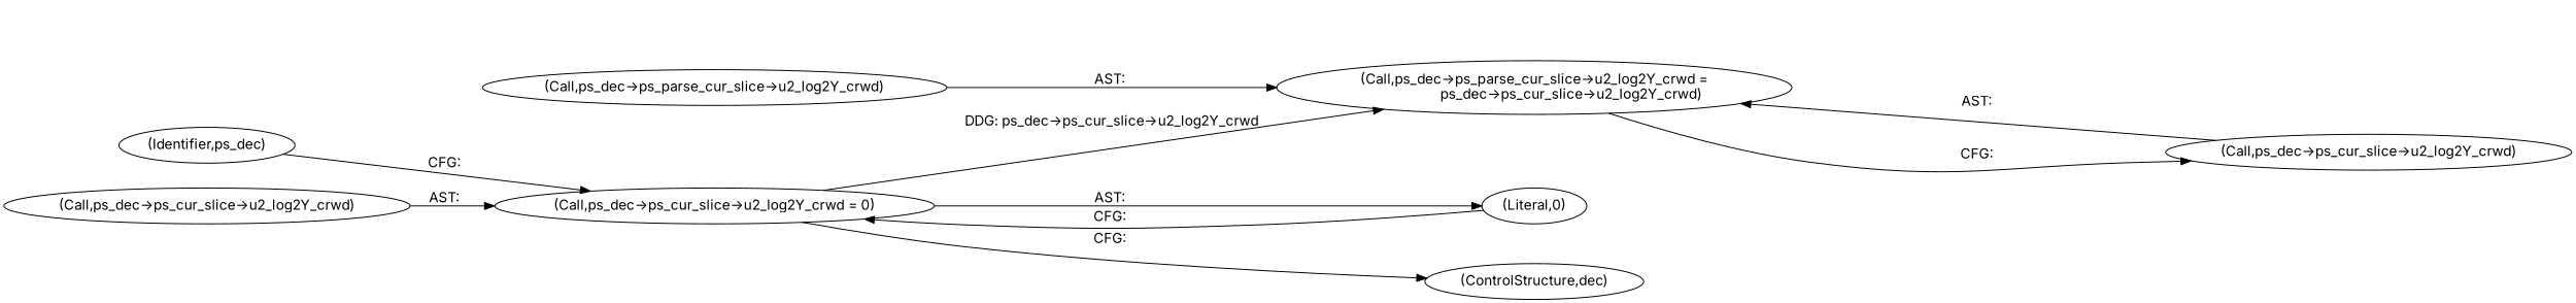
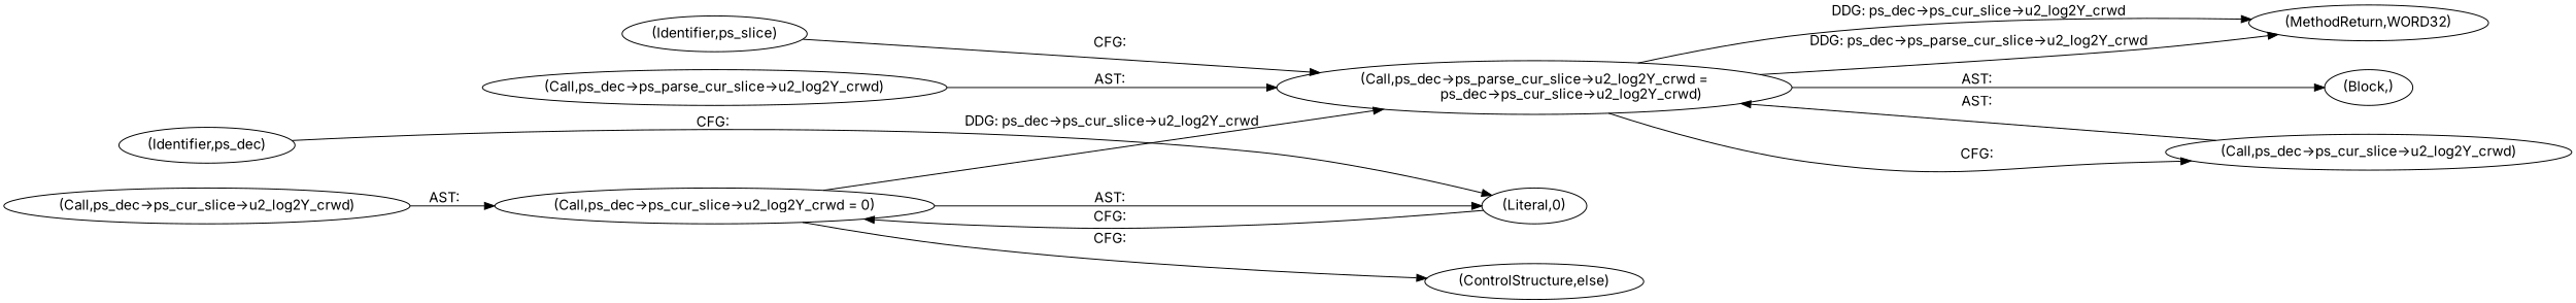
  digraph {
    fontname=Inter
    rankdir=LR
    node [fontname=Inter]
    edge [fontname=Inter]
    n1 [label="(Call,ps_dec->ps_cur_slice->u2_log2Y_crwd = 0)"]
    n2 [label="(Call,ps_dec->ps_parse_cur_slice->u2_log2Y_crwd =\n                    ps_dec->ps_cur_slice->u2_log2Y_crwd)"]
    n3 [label="(Literal,0)"]
-   n4 [label="(ControlStructure,dec)"]
+   n4 [label="(ControlStructure,else)"]
+   n5 [label="(MethodReturn,WORD32)"]
+   n6 [label="(Block,)"]
    n7 [label="(Call,ps_dec->ps_cur_slice->u2_log2Y_crwd)"]
+   n8 [label="(Identifier,ps_slice)"]
    n9 [label="(Call,ps_dec->ps_cur_slice->u2_log2Y_crwd)"]
    n10 [label="(Call,ps_dec->ps_parse_cur_slice->u2_log2Y_crwd)"]
    n11 [label="(Identifier,ps_dec)"]
    n1 -> n2 [label="DDG: ps_dec->ps_cur_slice->u2_log2Y_crwd"]
    n1 -> n3 [label="AST: "]
    n1 -> n4 [label="CFG: "]
+   n2 -> n5 [label="DDG: ps_dec->ps_parse_cur_slice->u2_log2Y_crwd"]
+   n2 -> n5 [label="DDG: ps_dec->ps_cur_slice->u2_log2Y_crwd"]
+   n2 -> n6 [label="AST: "]
    n2 -> n7 [label="CFG: "]
    n3 -> n1 [label="CFG: "]
    n7 -> n2 [label="AST: "]
+   n8 -> n2 [label="CFG: "]
    n9 -> n1 [label="AST: "]
    n10 -> n2 [label="AST: "]
-   n11 -> n1 [label="CFG: "]
+   n11 -> n3 [label="CFG: "]
  }
